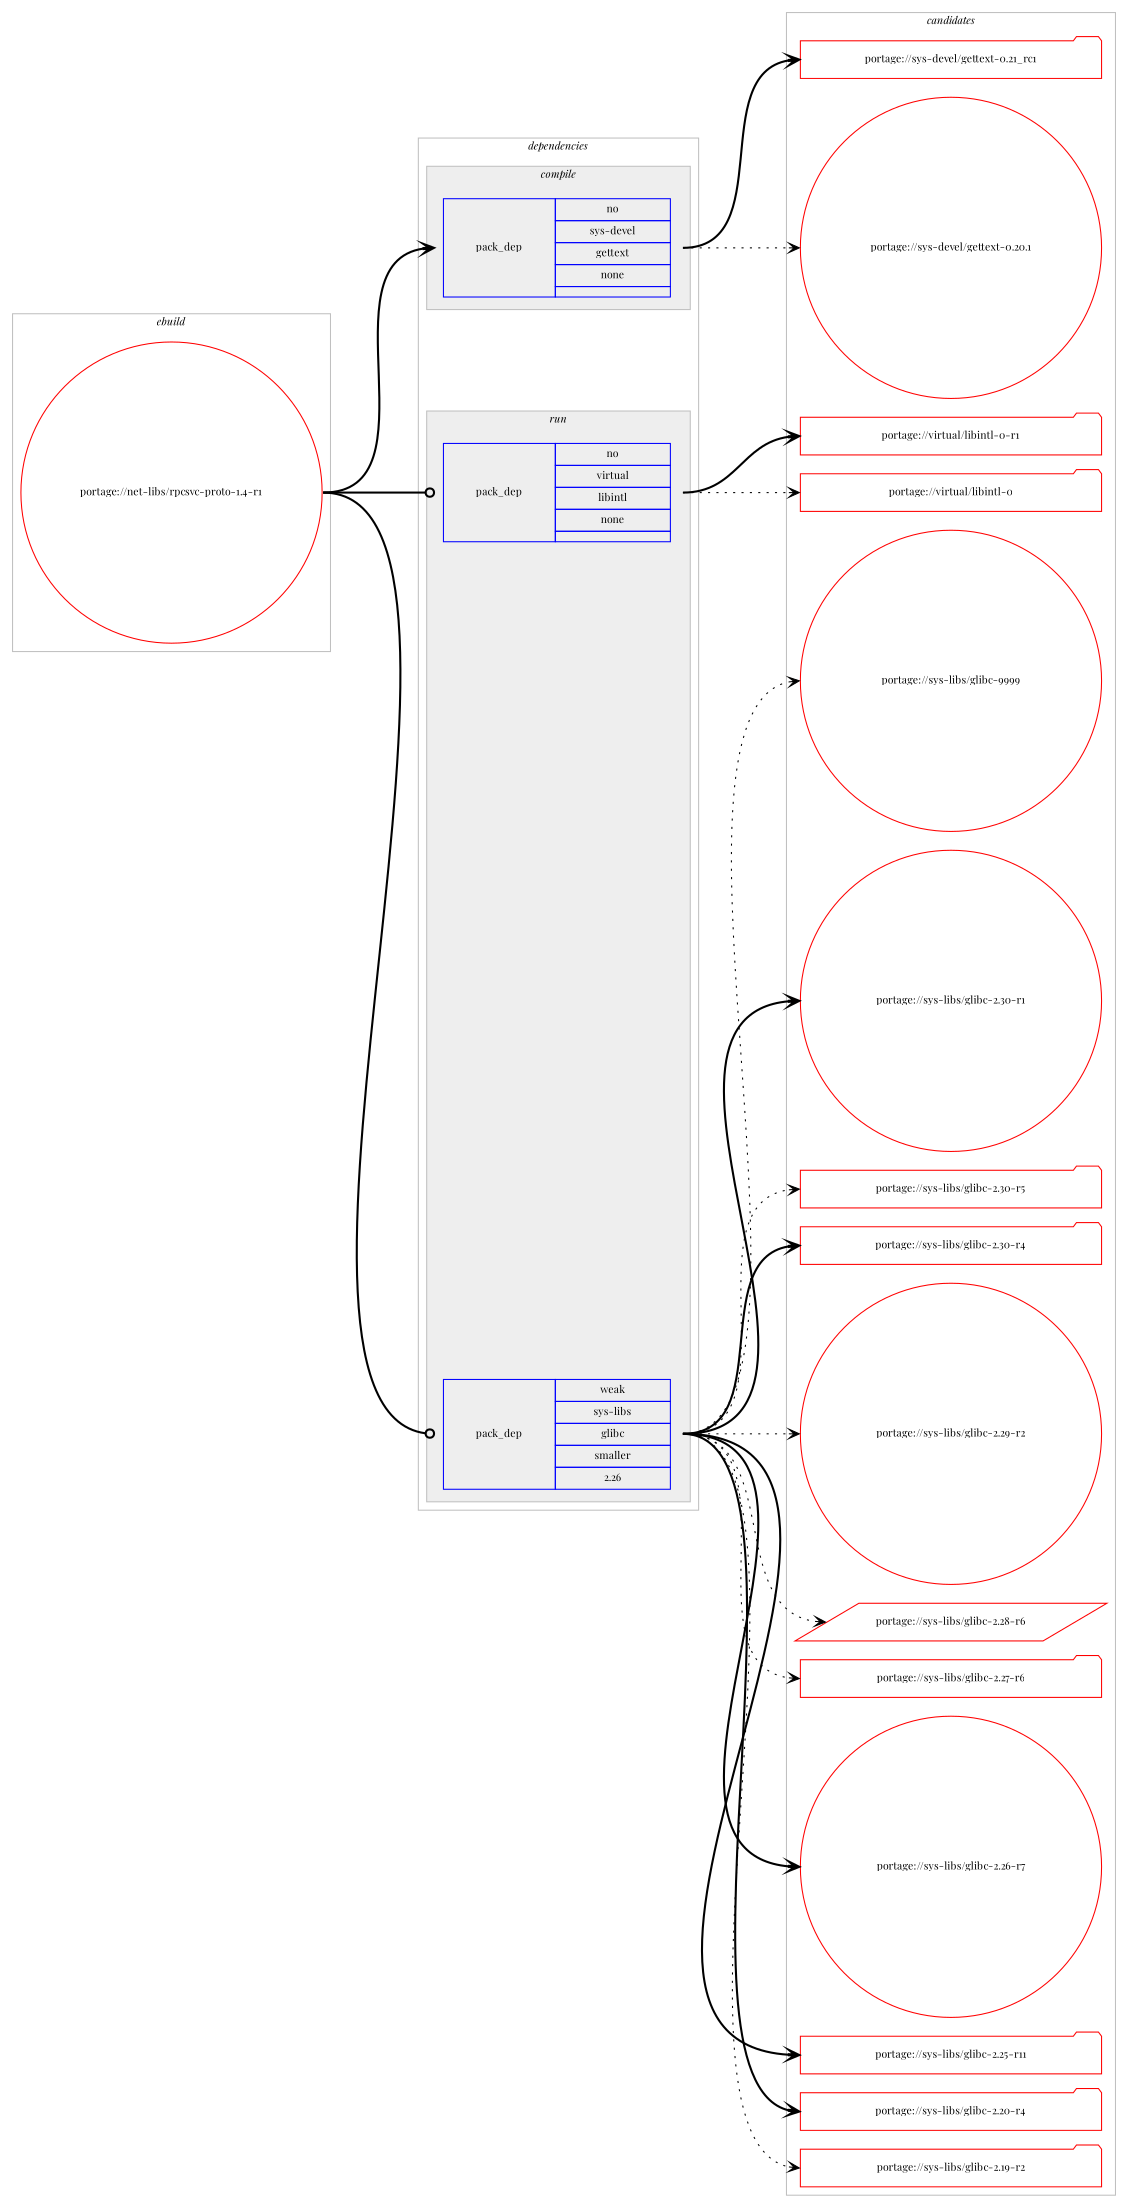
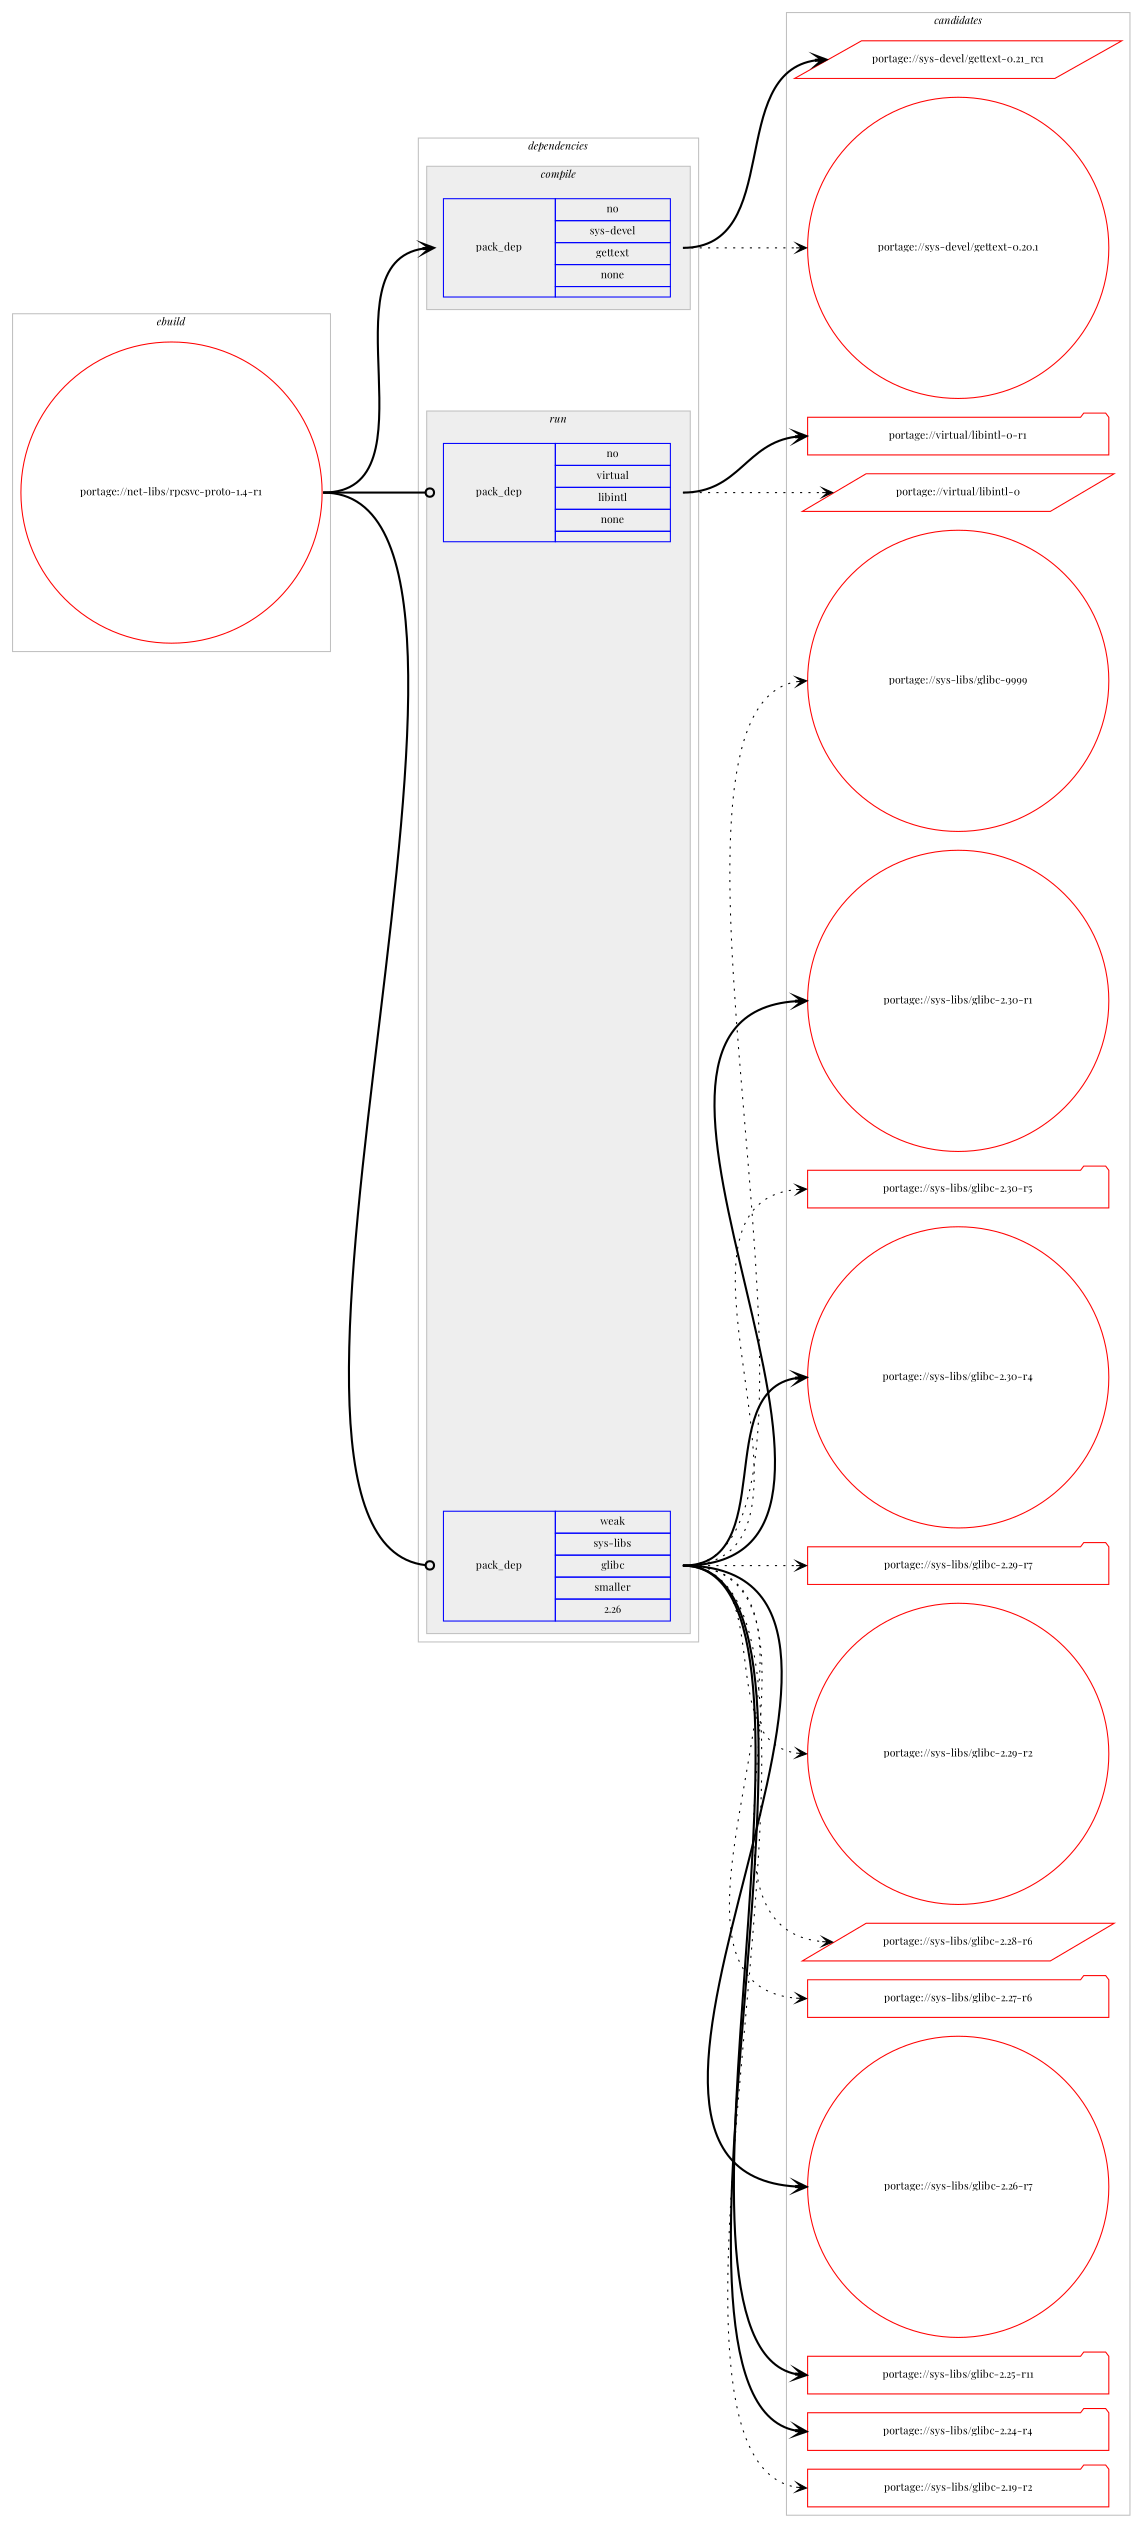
  digraph {
    compound=true
    concentrate=true
    fontname="Playfair Display"
    fontsize=10
    newrank=true
    rankdir=LR
    ranksep=1.5
    node [color=red fontname="Playfair Display" fontsize=10 shape=circle]
    edge [arrowhead=vee fontname="Playfair Display" headport=w style=bold tailport=e weight=100]
    n1 [label="portage://net-libs/rpcsvc-proto-1.4-r1" width=4]
    n2 [color=blue label=<<TABLE BORDER="0" CELLBORDER="1" CELLSPACING="0" CELLPADDING="4" WIDTH="220"><TR><TD ROWSPAN="6" CELLPADDING="30">pack_dep</TD></TR><TR><TD WIDTH="110">no</TD></TR><TR><TD>sys-devel</TD></TR><TR><TD>gettext</TD></TR><TR><TD>none</TD></TR><TR><TD></TD></TR></TABLE>> shape=none]
    n3 [color=blue label=<<TABLE BORDER="0" CELLBORDER="1" CELLSPACING="0" CELLPADDING="4" WIDTH="220"><TR><TD ROWSPAN="6" CELLPADDING="30">pack_dep</TD></TR><TR><TD WIDTH="110">no</TD></TR><TR><TD>virtual</TD></TR><TR><TD>libintl</TD></TR><TR><TD>none</TD></TR><TR><TD></TD></TR></TABLE>> shape=none]
    n4 [color=blue label=<<TABLE BORDER="0" CELLBORDER="1" CELLSPACING="0" CELLPADDING="4" WIDTH="220"><TR><TD ROWSPAN="6" CELLPADDING="30">pack_dep</TD></TR><TR><TD WIDTH="110">weak</TD></TR><TR><TD>sys-libs</TD></TR><TR><TD>glibc</TD></TR><TR><TD>smaller</TD></TR><TR><TD>2.26</TD></TR></TABLE>> shape=none]
-   n5 [label="portage://sys-devel/gettext-0.21_rc1" shape=folder width=4]
+   n5 [label="portage://sys-devel/gettext-0.21_rc1" shape=parallelogram width=4]
    n6 [label="portage://sys-devel/gettext-0.20.1" width=4]
    n7 [label="portage://virtual/libintl-0-r1" shape=folder width=4]
-   n8 [label="portage://virtual/libintl-0" shape=folder width=4]
+   n8 [label="portage://virtual/libintl-0" shape=parallelogram width=4]
    n9 [label="portage://sys-libs/glibc-9999" width=4]
    n10 [label="portage://sys-libs/glibc-2.30-r1" width=4]
    n11 [label="portage://sys-libs/glibc-2.30-r5" shape=folder width=4]
-   n12 [label="portage://sys-libs/glibc-2.30-r4" shape=folder width=4]
+   n12 [label="portage://sys-libs/glibc-2.30-r4" width=4]
+   n13 [label="portage://sys-libs/glibc-2.29-r7" shape=folder width=4]
    n14 [label="portage://sys-libs/glibc-2.29-r2" width=4]
    n15 [label="portage://sys-libs/glibc-2.28-r6" shape=parallelogram width=4]
    n16 [label="portage://sys-libs/glibc-2.27-r6" shape=folder width=4]
    n17 [label="portage://sys-libs/glibc-2.26-r7" width=4]
    n18 [label="portage://sys-libs/glibc-2.25-r11" shape=folder width=4]
-   n19 [label="portage://sys-libs/glibc-2.20-r4" shape=folder width=4]
+   n19 [label="portage://sys-libs/glibc-2.24-r4" shape=folder width=4]
    n20 [label="portage://sys-libs/glibc-2.19-r2" shape=folder width=4]
    subgraph cluster_1 {
      color=gray
      label=<<i>ebuild</i>>
      rank=same
      n1
    }
    subgraph cluster_2 {
      color=gray
      label=<<i>dependencies</i>>
      subgraph cluster_3 {
        color=gray
        fillcolor="#eeeeee"
        label=<<i>compile</i>>
        style=filled
        subgraph sub_4 {
          color=gray
          fillcolor="#eeeeee"
          label=<<i>compile</i>>
          style=filled
          n2
        }
      }
      subgraph cluster_5 {
        color=gray
        fillcolor="#eeeeee"
        label=<<i>compile and run</i>>
        style=filled
      }
      subgraph cluster_6 {
        color=gray
        fillcolor="#eeeeee"
        label=<<i>run</i>>
        style=filled
        subgraph sub_7 {
          color=gray
          fillcolor="#eeeeee"
          label=<<i>run</i>>
          style=filled
          n3
        }
        subgraph sub_8 {
          color=gray
          fillcolor="#eeeeee"
          label=<<i>run</i>>
          style=filled
          n4
        }
      }
    }
    subgraph cluster_9 {
      color=gray
      label=<<i>candidates</i>>
      rank=same
      subgraph sub_10 {
        color=black
        label=<<i>candidates</i>>
        nodesep=1
        rank=same
        n5
        n6
      }
      subgraph sub_11 {
        color=black
        label=<<i>candidates</i>>
        nodesep=1
        rank=same
        n7
        n8
      }
      subgraph sub_12 {
        color=black
        label=<<i>candidates</i>>
        nodesep=1
        rank=same
        n9
        n10
        n11
        n12
+       n13
        n14
        n15
        n16
        n17
        n18
        n19
        n20
      }
    }
    n1 -> n2 [weight=20]
    n1 -> n3 [arrowhead=odot weight=20]
    n1 -> n4 [arrowhead=odot weight=20]
    n2 -> n5
    n2 -> n6 [style=dotted]
    n3 -> n7
    n3 -> n8 [style=dotted]
    n4 -> n9 [style=dotted]
    n4 -> n10
    n4 -> n11 [style=dotted]
    n4 -> n12
+   n4 -> n13 [style=dotted]
    n4 -> n14 [style=dotted]
    n4 -> n15 [style=dotted]
    n4 -> n16 [style=dotted]
    n4 -> n17
    n4 -> n18
    n4 -> n19
    n4 -> n20 [style=dotted]
  }
